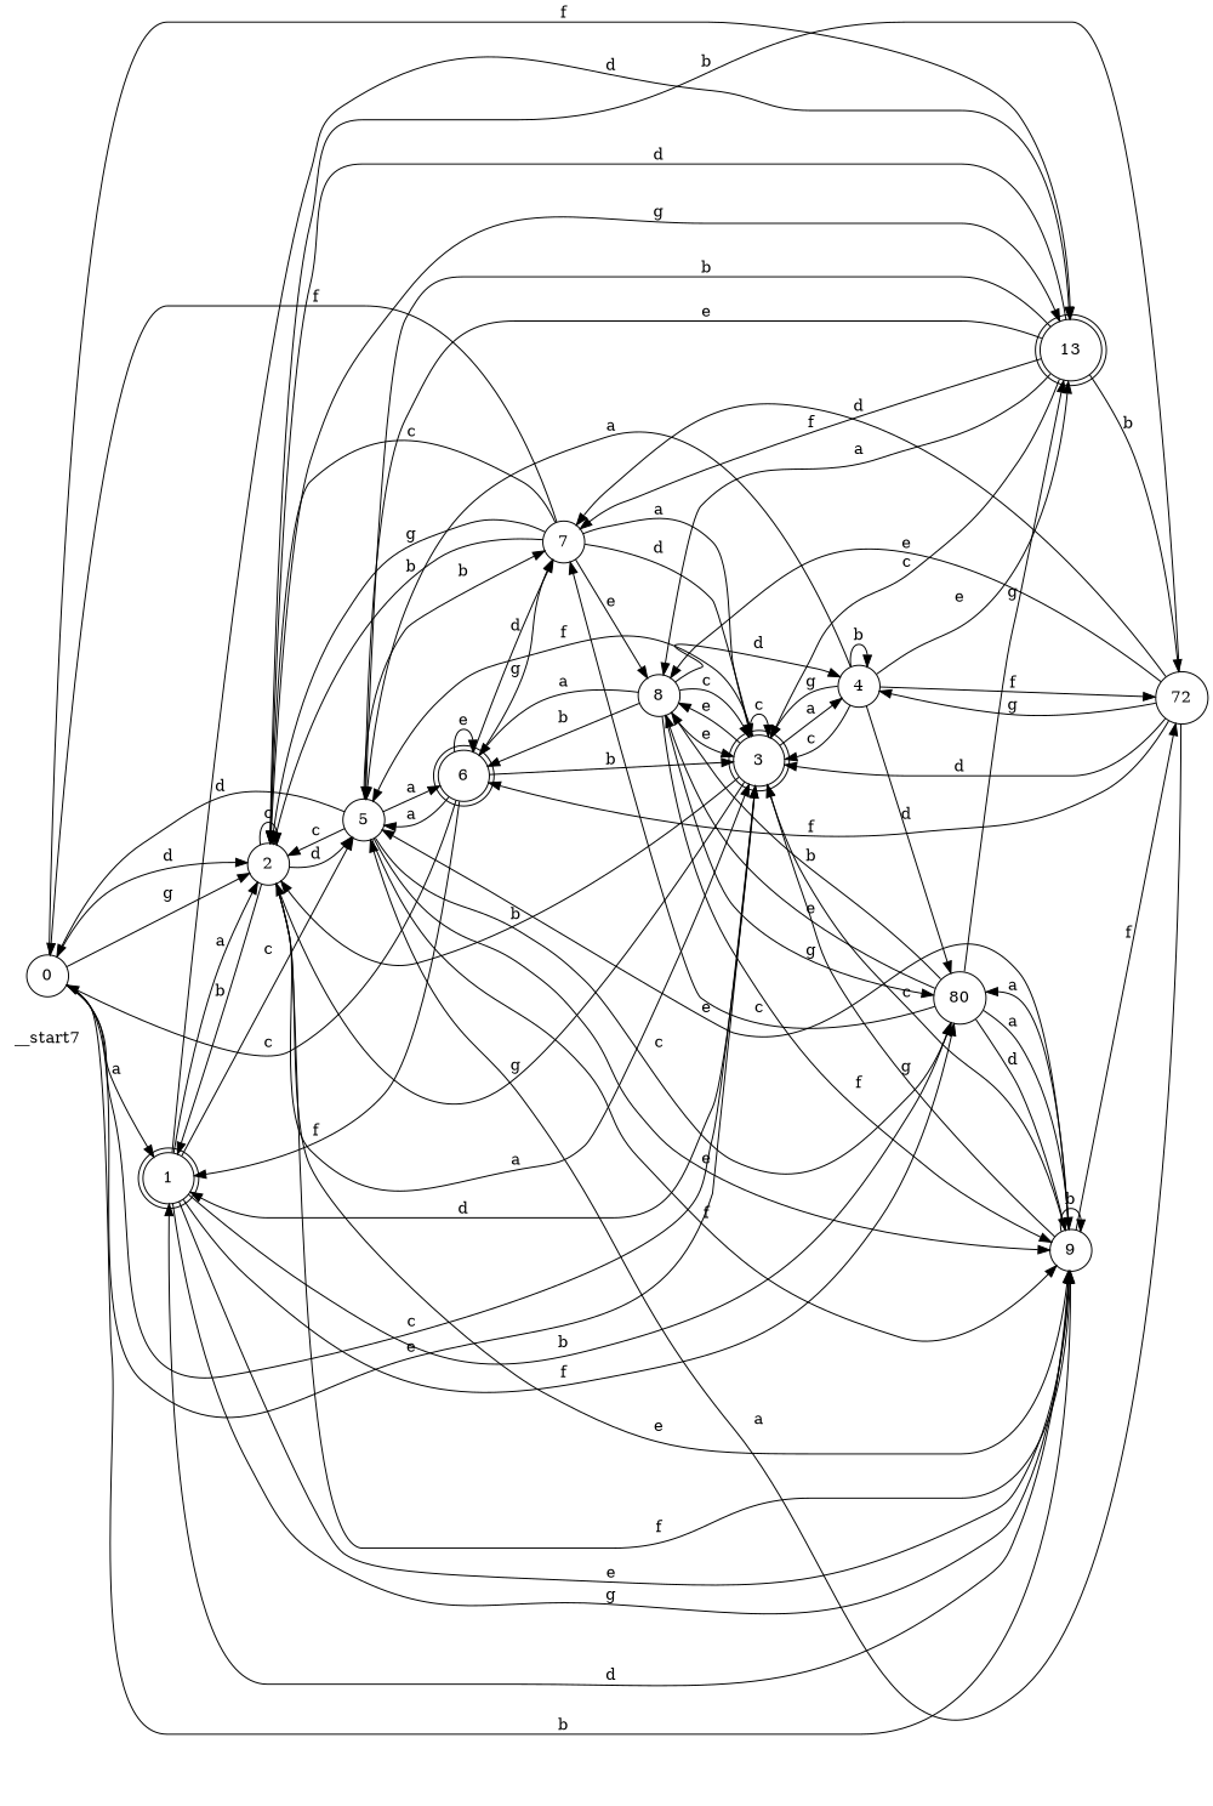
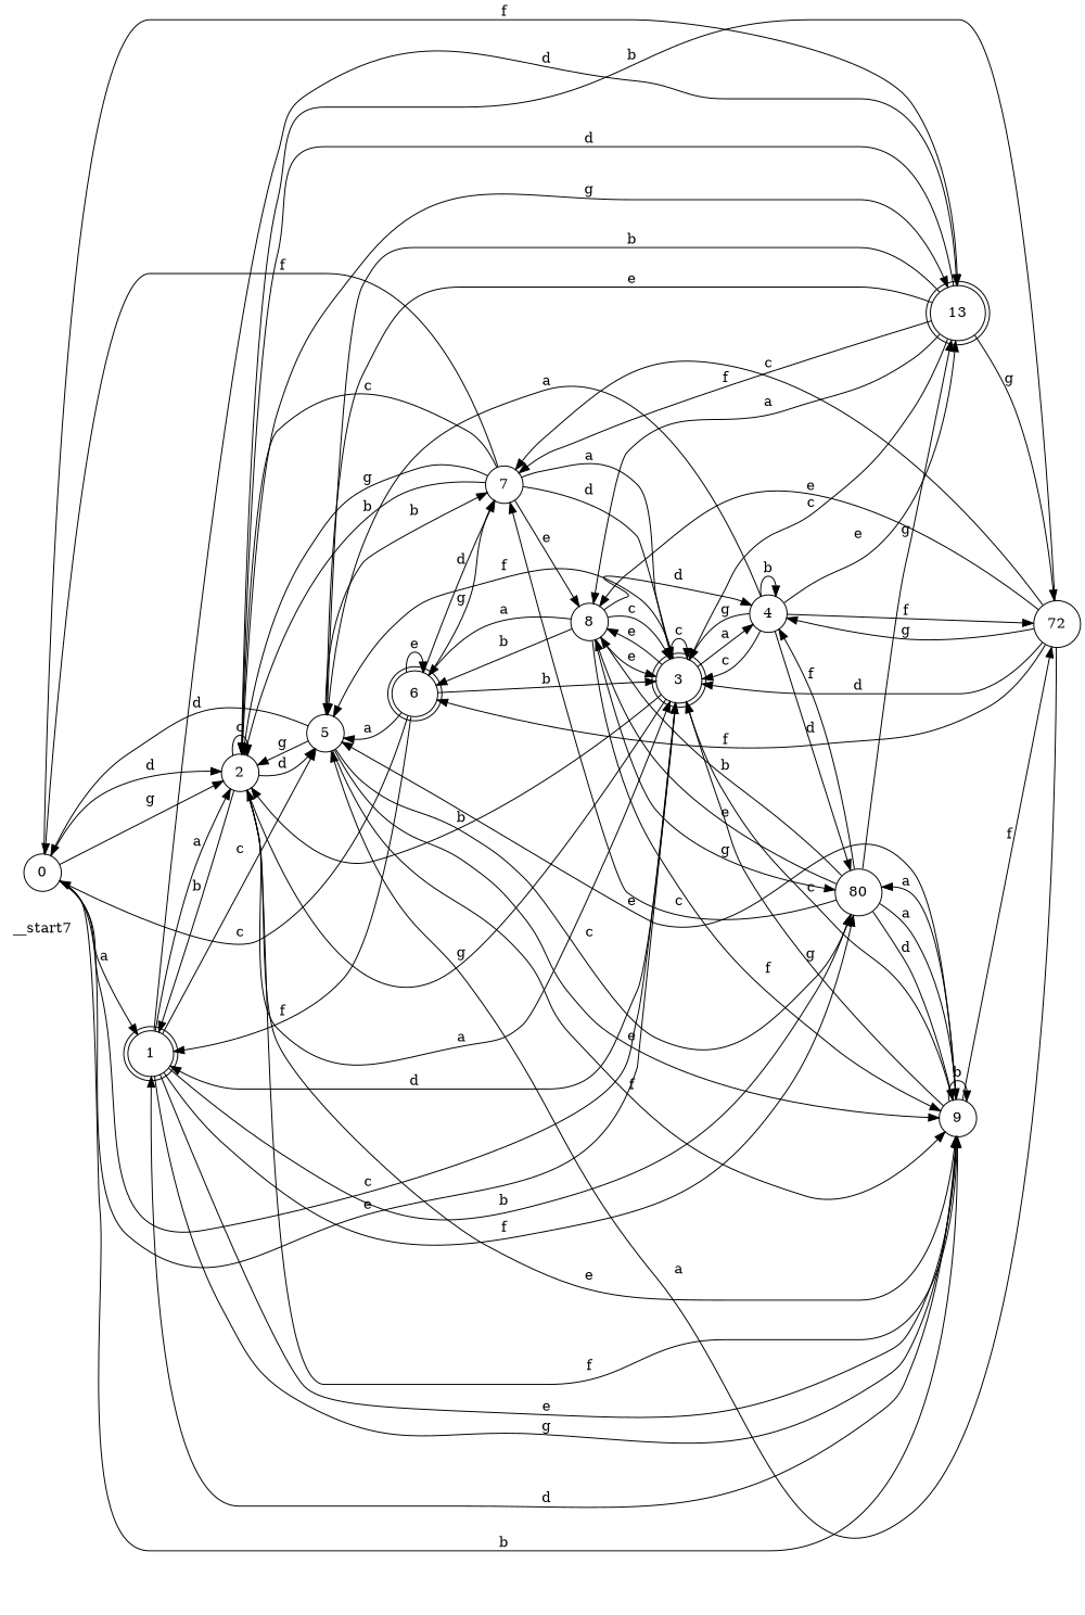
  digraph {
    rankdir=LR
    node [shape=circle color=black fillcolor=white style=filled]
    n1 [label=__start7 shape=none color="" fillcolor="" style=""]
    n2 [label=0]
    n3 [label=1 shape=doublecircle style="rounded,filled"]
    n4 [label=2]
    n5 [label=3 shape=doublecircle style="rounded,filled"]
    n6 [label=9]
    n7 [label=13 shape=doublecircle style="rounded,filled"]
    n8 [label=5]
    n9 [label=80]
    n10 [label=4]
    n11 [label=8]
    n12 [label=72]
    n13 [label=7]
    n14 [label=6 shape=doublecircle style="rounded,filled"]
    n2 -> n3 [label=a]
    n2 -> n4 [label=d]
    n2 -> n4 [label=g]
    n2 -> n5 [label=c]
    n2 -> n5 [label=e]
    n2 -> n6 [label=b]
    n2 -> n7 [label=f]
    n3 -> n4 [label=a]
    n3 -> n6 [label=e]
    n3 -> n6 [label=g]
    n3 -> n7 [label=d]
    n3 -> n8 [label=c]
    n3 -> n9 [label=b]
    n3 -> n9 [label=f]
    n4 -> n3 [label=b]
    n4 -> n4 [label=c]
    n4 -> n5 [label=a]
    n4 -> n6 [label=e]
    n4 -> n6 [label=f]
    n4 -> n7 [label=g]
    n4 -> n8 [label=d]
    n5 -> n3 [label=d]
    n5 -> n4 [label=b]
    n5 -> n4 [label=g]
    n5 -> n5 [label=c]
    n5 -> n8 [label=f]
    n5 -> n10 [label=a]
    n5 -> n11 [label=e]
    n6 -> n3 [label=d]
    n6 -> n5 [label=c]
    n6 -> n5 [label=g]
    n6 -> n6 [label=b]
    n6 -> n8 [label=e]
    n6 -> n9 [label=a]
    n6 -> n12 [label=f]
    n7 -> n4 [label=d]
    n7 -> n5 [label=c]
    n7 -> n8 [label=b]
    n7 -> n8 [label=e]
    n7 -> n11 [label=a]
-   n7 -> n12 [label=b]
+   n7 -> n12 [label=g]
    n7 -> n13 [label=f]
    n8 -> n2 [label=d]
-   n8 -> n4 [label=c]
+   n8 -> n4 [label=g]
    n8 -> n6 [label=e]
    n8 -> n6 [label=f]
    n8 -> n9 [label=c]
    n8 -> n13 [label=b]
-   n8 -> n14 [label=a]
    n9 -> n6 [label=a]
    n9 -> n6 [label=d]
    n9 -> n7 [label=g]
+   n9 -> n10 [label=f]
    n9 -> n11 [label=b]
    n9 -> n11 [label=e]
    n9 -> n13 [label=c]
    n10 -> n5 [label=c]
    n10 -> n5 [label=g]
    n10 -> n7 [label=e]
    n10 -> n8 [label=a]
    n10 -> n9 [label=d]
    n10 -> n10 [label=b]
    n10 -> n12 [label=f]
    n11 -> n5 [label=c]
    n11 -> n5 [label=e]
    n11 -> n6 [label=f]
    n11 -> n9 [label=g]
    n11 -> n10 [label=d]
    n11 -> n14 [label=a]
    n11 -> n14 [label=b]
    n12 -> n4 [label=b]
    n12 -> n5 [label=d]
    n12 -> n8 [label=a]
    n12 -> n10 [label=g]
    n12 -> n11 [label=e]
-   n12 -> n13 [label=d]
+   n12 -> n13 [label=c]
    n12 -> n14 [label=f]
    n13 -> n2 [label=f]
    n13 -> n4 [label=b]
    n13 -> n4 [label=c]
    n13 -> n4 [label=g]
    n13 -> n5 [label=a]
    n13 -> n5 [label=d]
    n13 -> n11 [label=e]
    n14 -> n2 [label=c]
    n14 -> n3 [label=f]
    n14 -> n5 [label=b]
    n14 -> n8 [label=a]
    n14 -> n13 [label=d]
    n14 -> n13 [label=g]
    n14 -> n14 [label=e]
  }
